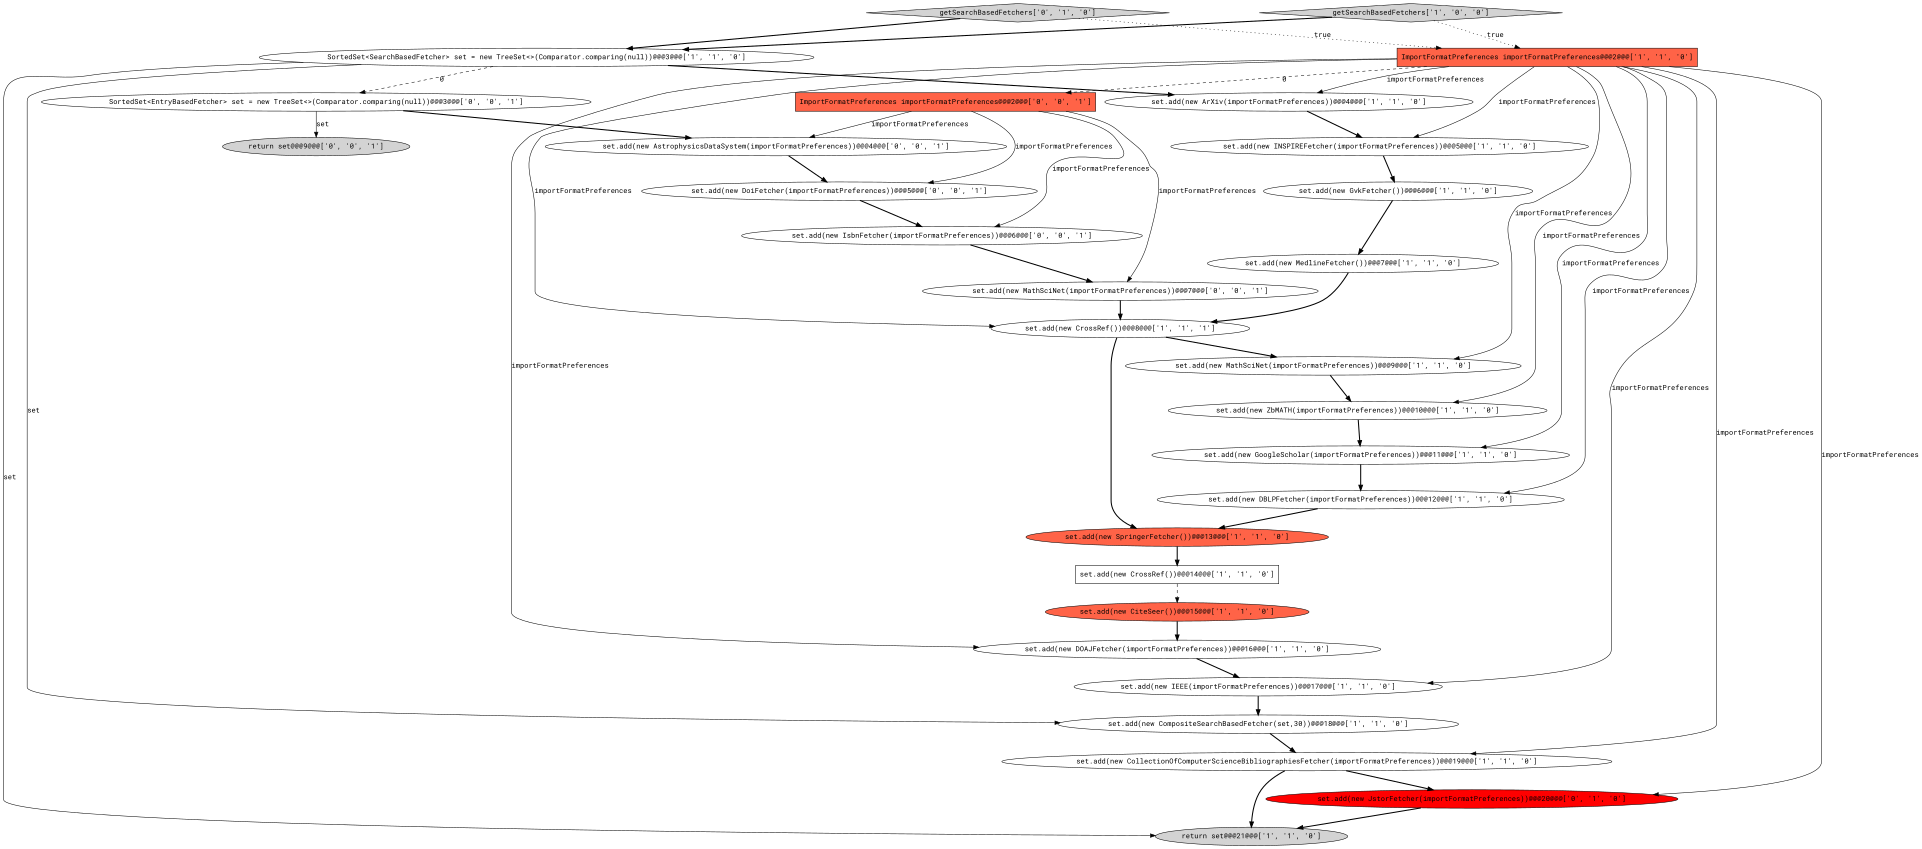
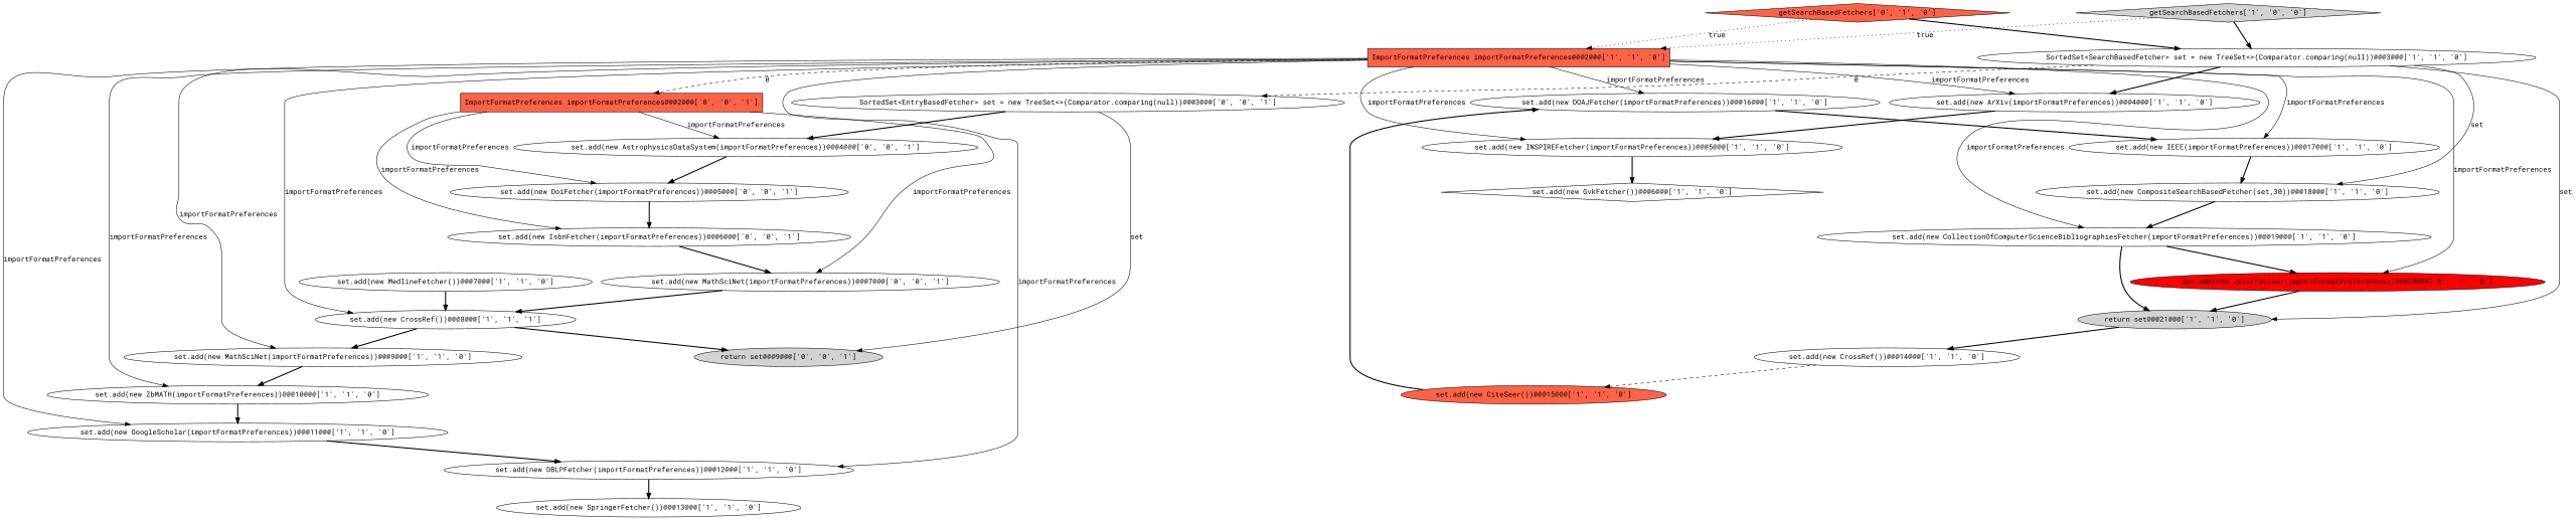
  digraph {
    fontname="Roboto Mono"
    node [fillcolor=white fontname="Roboto Mono" shape=ellipse style=filled]
    edge [fontname="Roboto Mono" style=bold]
    n1 [label="set.add(new GoogleScholar(importFormatPreferences))@@@11@@@['1', '1', '0']"]
    n2 [label="set.add(new DBLPFetcher(importFormatPreferences))@@@12@@@['1', '1', '0']"]
-   n3 [fillcolor=tomato label="set.add(new SpringerFetcher())@@@13@@@['1', '1', '0']"]
+   n3 [label="set.add(new SpringerFetcher())@@@13@@@['1', '1', '0']"]
    n4 [label="set.add(new DOAJFetcher(importFormatPreferences))@@@16@@@['1', '1', '0']"]
    n5 [label="set.add(new IEEE(importFormatPreferences))@@@17@@@['1', '1', '0']"]
    n6 [label="set.add(new CompositeSearchBasedFetcher(set,30))@@@18@@@['1', '1', '0']"]
    n7 [label="set.add(new CollectionOfComputerScienceBibliographiesFetcher(importFormatPreferences))@@@19@@@['1', '1', '0']"]
    n8 [fillcolor=lightgray label="return set@@@21@@@['1', '1', '0']"]
    n9 [fillcolor=red label="set.add(new JstorFetcher(importFormatPreferences))@@@20@@@['0', '1', '0']"]
    n10 [fillcolor=lightgray label="return set@@@9@@@['0', '0', '1']"]
    n11 [fillcolor=tomato label="ImportFormatPreferences importFormatPreferences@@@2@@@['0', '0', '1']" shape=box]
    n12 [label="set.add(new IsbnFetcher(importFormatPreferences))@@@6@@@['0', '0', '1']"]
    n13 [label="set.add(new DoiFetcher(importFormatPreferences))@@@5@@@['0', '0', '1']"]
    n14 [label="set.add(new AstrophysicsDataSystem(importFormatPreferences))@@@4@@@['0', '0', '1']"]
    n15 [label="set.add(new MathSciNet(importFormatPreferences))@@@7@@@['0', '0', '1']"]
    n16 [label="SortedSet<EntryBasedFetcher> set = new TreeSet<>(Comparator.comparing(null))@@@3@@@['0', '0', '1']"]
    n17 [label="set.add(new CrossRef())@@@8@@@['1', '1', '1']"]
    n18 [label="set.add(new ZbMATH(importFormatPreferences))@@@10@@@['1', '1', '0']"]
-   n19 [fillcolor=lightgray label="getSearchBasedFetchers['0', '1', '0']" shape=diamond]
+   n19 [fillcolor=tomato label="getSearchBasedFetchers['0', '1', '0']" shape=diamond]
    n20 [label="SortedSet<SearchBasedFetcher> set = new TreeSet<>(Comparator.comparing(null))@@@3@@@['1', '1', '0']"]
    n21 [fillcolor=tomato label="ImportFormatPreferences importFormatPreferences@@@2@@@['1', '1', '0']" shape=box]
    n22 [label="set.add(new ArXiv(importFormatPreferences))@@@4@@@['1', '1', '0']"]
    n23 [label="set.add(new MathSciNet(importFormatPreferences))@@@9@@@['1', '1', '0']"]
    n24 [label="set.add(new INSPIREFetcher(importFormatPreferences))@@@5@@@['1', '1', '0']"]
-   n25 [label="set.add(new GvkFetcher())@@@6@@@['1', '1', '0']"]
-   n26 [label="set.add(new CrossRef())@@@14@@@['1', '1', '0']" shape=box]
+   n25 [label="set.add(new GvkFetcher())@@@6@@@['1', '1', '0']" shape=diamond]
+   n26 [label="set.add(new CrossRef())@@@14@@@['1', '1', '0']"]
    n27 [fillcolor=tomato label="set.add(new CiteSeer())@@@15@@@['1', '1', '0']"]
    n28 [label="set.add(new MedlineFetcher())@@@7@@@['1', '1', '0']"]
    n29 [fillcolor=lightgray label="getSearchBasedFetchers['1', '0', '0']" shape=diamond]
    n1 -> n2
    n2 -> n3
-   n3 -> n26
+   n8 -> n26
    n4 -> n5
    n5 -> n6
    n6 -> n7
    n7 -> n8
    n7 -> n9
    n9 -> n8
    n11 -> n12 [label=importFormatPreferences style=solid]
    n11 -> n13 [label=importFormatPreferences style=solid]
    n11 -> n14 [label=importFormatPreferences style=solid]
    n11 -> n15 [label=importFormatPreferences style=solid]
    n12 -> n15
    n13 -> n12
    n14 -> n13
    n15 -> n17
    n16 -> n10 [label=set style=solid]
    n16 -> n14
-   n17 -> n3
+   n17 -> n10
    n17 -> n23
    n18 -> n1
    n19 -> n20
    n19 -> n21 [label=true style=dotted]
    n20 -> n6 [label=set style=solid]
    n20 -> n8 [label=set style=solid]
    n20 -> n16 [label=0 style=dashed]
    n20 -> n22
    n21 -> n1 [label=importFormatPreferences style=solid]
    n21 -> n2 [label=importFormatPreferences style=solid]
    n21 -> n4 [label=importFormatPreferences style=solid]
    n21 -> n5 [label=importFormatPreferences style=solid]
    n21 -> n7 [label=importFormatPreferences style=solid]
    n21 -> n9 [label=importFormatPreferences style=solid]
    n21 -> n11 [label=0 style=dashed]
    n21 -> n17 [label=importFormatPreferences style=solid]
    n21 -> n18 [label=importFormatPreferences style=solid]
    n21 -> n22 [label=importFormatPreferences style=solid]
    n21 -> n23 [label=importFormatPreferences style=solid]
    n21 -> n24 [label=importFormatPreferences style=solid]
    n22 -> n24
    n23 -> n18
    n24 -> n25
-   n25 -> n28
    n26 -> n27 [style=dashed]
    n27 -> n4
    n28 -> n17
    n29 -> n20
    n29 -> n21 [label=true style=dotted]
  }
